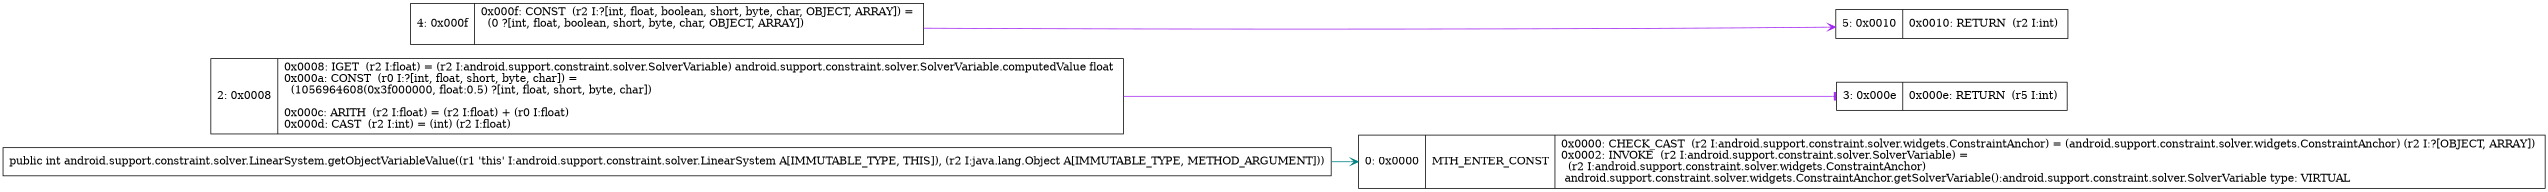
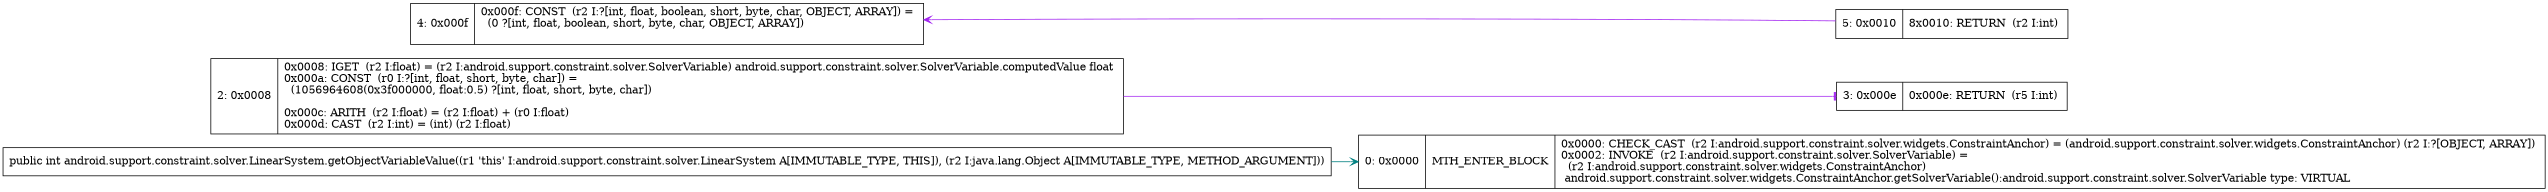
  digraph {
    rankdir=LR
    node [shape=record]
    edge [arrowhead=vee color=purple]
-   n1 [label="{0\:\ 0x0000|MTH_ENTER_CONST\l|0x0000: CHECK_CAST  (r2 I:android.support.constraint.solver.widgets.ConstraintAnchor) = (android.support.constraint.solver.widgets.ConstraintAnchor) (r2 I:?[OBJECT, ARRAY]) \l0x0002: INVOKE  (r2 I:android.support.constraint.solver.SolverVariable) = \l  (r2 I:android.support.constraint.solver.widgets.ConstraintAnchor)\l android.support.constraint.solver.widgets.ConstraintAnchor.getSolverVariable():android.support.constraint.solver.SolverVariable type: VIRTUAL \l}"]
+   n1 [label="{0\:\ 0x0000|MTH_ENTER_BLOCK\l|0x0000: CHECK_CAST  (r2 I:android.support.constraint.solver.widgets.ConstraintAnchor) = (android.support.constraint.solver.widgets.ConstraintAnchor) (r2 I:?[OBJECT, ARRAY]) \l0x0002: INVOKE  (r2 I:android.support.constraint.solver.SolverVariable) = \l  (r2 I:android.support.constraint.solver.widgets.ConstraintAnchor)\l android.support.constraint.solver.widgets.ConstraintAnchor.getSolverVariable():android.support.constraint.solver.SolverVariable type: VIRTUAL \l}"]
    n2 [label="{2\:\ 0x0008|0x0008: IGET  (r2 I:float) = (r2 I:android.support.constraint.solver.SolverVariable) android.support.constraint.solver.SolverVariable.computedValue float \l0x000a: CONST  (r0 I:?[int, float, short, byte, char]) = \l  (1056964608(0x3f000000, float:0.5) ?[int, float, short, byte, char])\l \l0x000c: ARITH  (r2 I:float) = (r2 I:float) + (r0 I:float) \l0x000d: CAST  (r2 I:int) = (int) (r2 I:float) \l}"]
    n3 [label="{3\:\ 0x000e|0x000e: RETURN  (r5 I:int) \l}"]
    n4 [label="{4\:\ 0x000f|0x000f: CONST  (r2 I:?[int, float, boolean, short, byte, char, OBJECT, ARRAY]) = \l  (0 ?[int, float, boolean, short, byte, char, OBJECT, ARRAY])\l \l}"]
-   n5 [label="{5\:\ 0x0010|0x0010: RETURN  (r2 I:int) \l}"]
+   n5 [label="{5\:\ 0x0010|8x0010: RETURN  (r2 I:int) \l}"]
    n6 [label="{public int android.support.constraint.solver.LinearSystem.getObjectVariableValue((r1 'this' I:android.support.constraint.solver.LinearSystem A[IMMUTABLE_TYPE, THIS]), (r2 I:java.lang.Object A[IMMUTABLE_TYPE, METHOD_ARGUMENT])) }"]
    n2 -> n3 [arrowhead=tee]
-   n4 -> n5
+   n5 -> n4
    n6 -> n1 [color=teal]
  }
